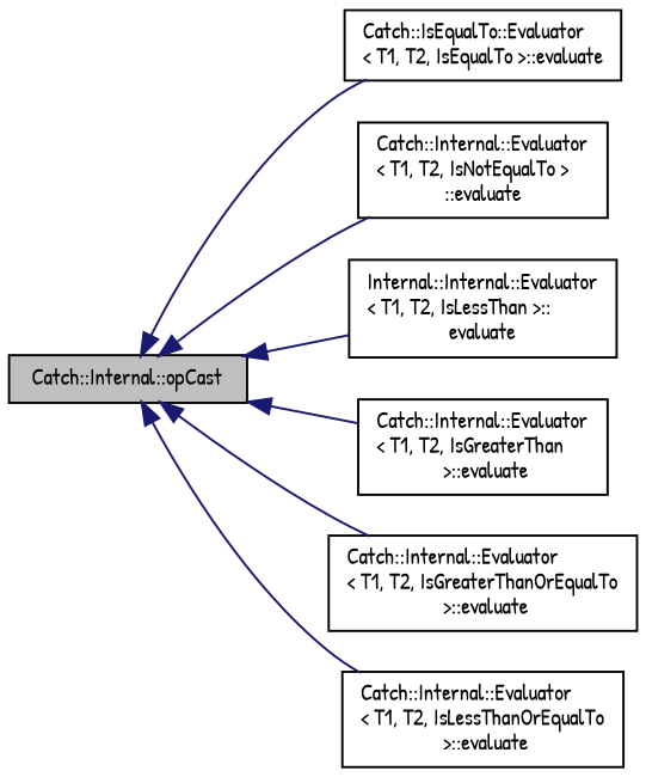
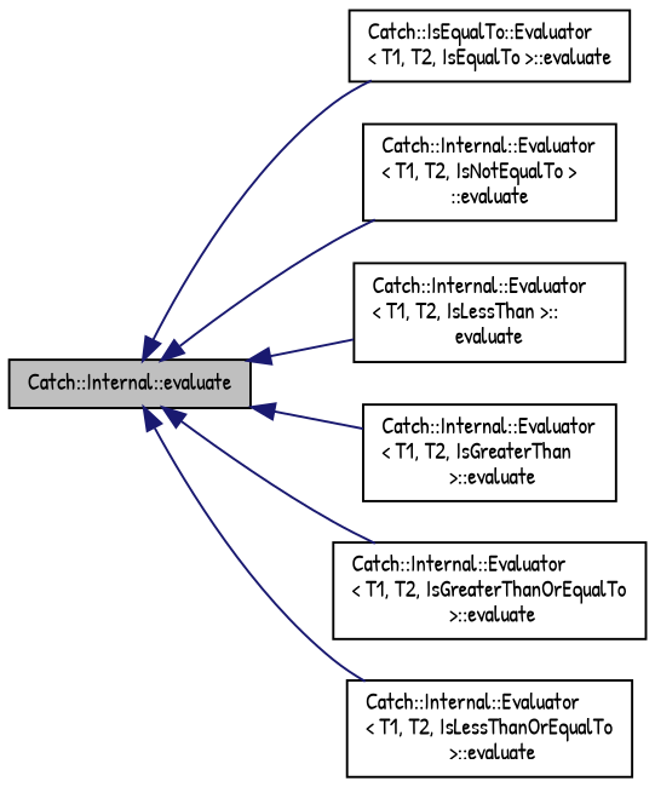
  digraph {
    fontname="Patrick Hand"
    rankdir=LR
    node [color=black fillcolor=white fontname="Patrick Hand" fontsize=10 shape=record style=filled]
    edge [color=midnightblue dir=back fontname="Patrick Hand" fontsize=10 labelfontname=Helvetica labelfontsize=10 style=solid]
-   n1 [fillcolor=grey75 fontcolor=black height=0.2 label="Catch::Internal::opCast" width=0.4]
+   n1 [fillcolor=grey75 fontcolor=black height=0.2 label="Catch::Internal::evaluate" width=0.4]
    n2 [height=0.2 label="Catch::IsEqualTo::Evaluator\l\< T1, T2, IsEqualTo \>::evaluate" width=0.4]
    n3 [height=0.2 label="Catch::Internal::Evaluator\l\< T1, T2, IsNotEqualTo \>\l::evaluate" width=0.4]
-   n4 [height=0.2 label="Internal::Internal::Evaluator\l\< T1, T2, IsLessThan \>::\levaluate" width=0.4]
+   n4 [height=0.2 label="Catch::Internal::Evaluator\l\< T1, T2, IsLessThan \>::\levaluate" width=0.4]
    n5 [height=0.2 label="Catch::Internal::Evaluator\l\< T1, T2, IsGreaterThan\l \>::evaluate" width=0.4]
    n6 [height=0.2 label="Catch::Internal::Evaluator\l\< T1, T2, IsGreaterThanOrEqualTo\l \>::evaluate" width=0.4]
    n7 [height=0.2 label="Catch::Internal::Evaluator\l\< T1, T2, IsLessThanOrEqualTo\l \>::evaluate" width=0.4]
    n1 -> n2
    n1 -> n3
    n1 -> n4
    n1 -> n5
    n1 -> n6
    n1 -> n7
  }
